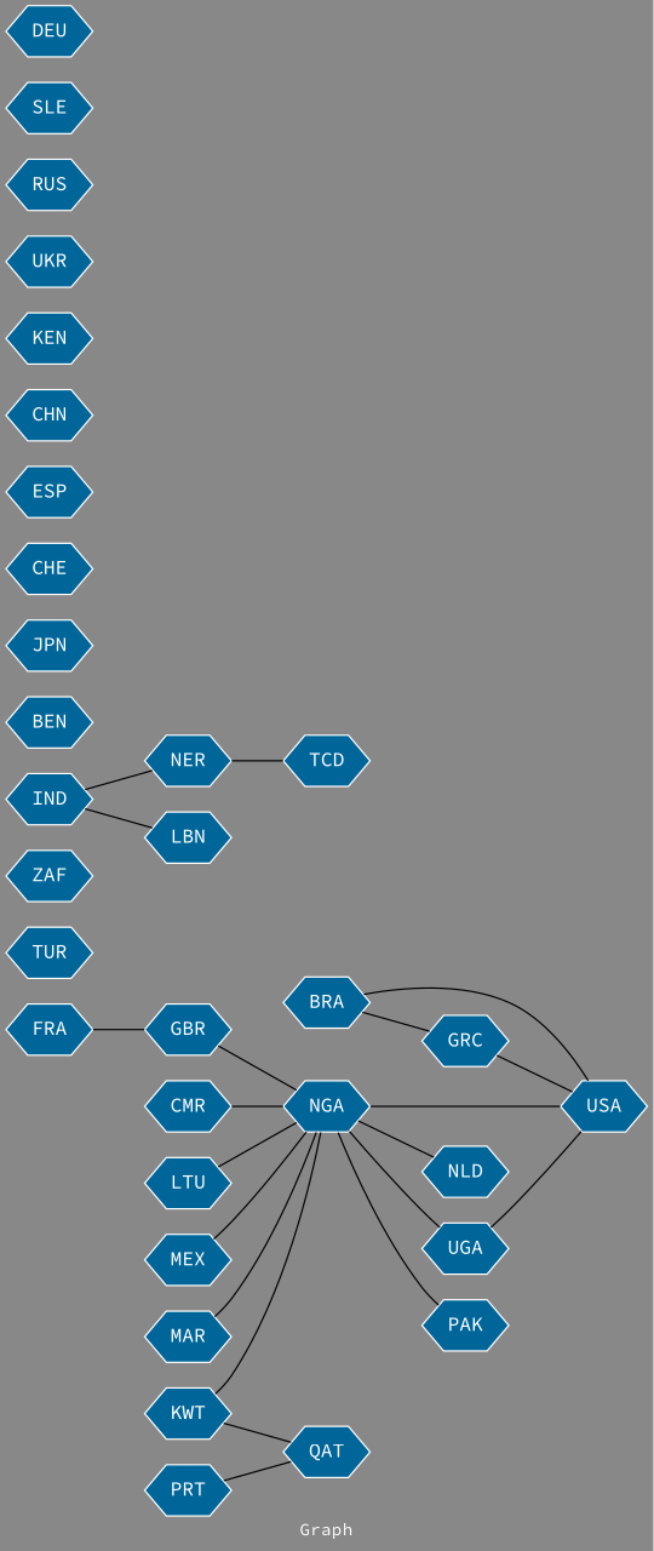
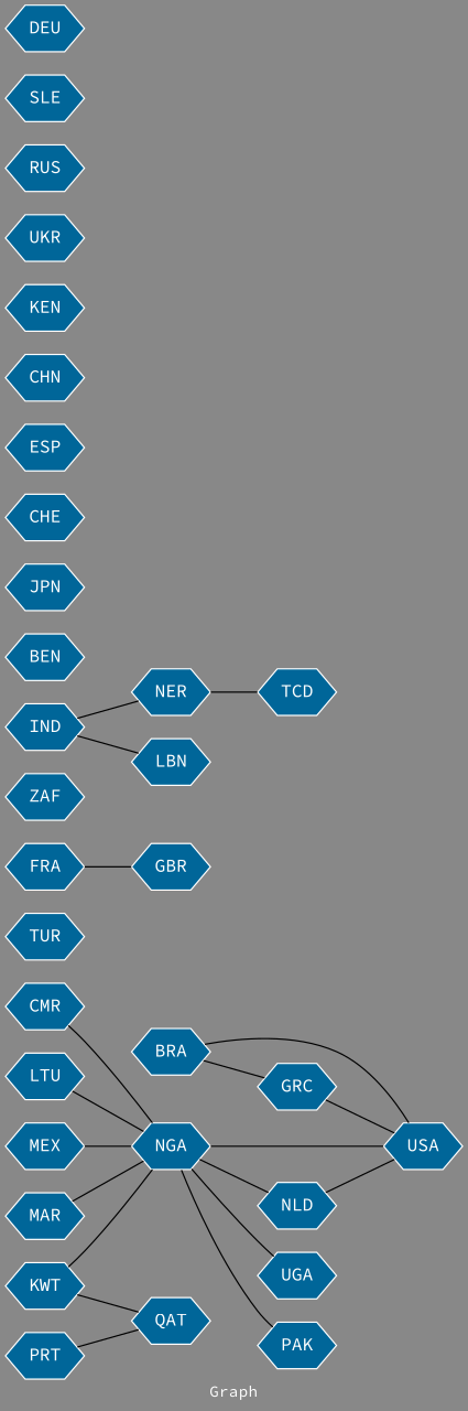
  graph {
    bgcolor="#888888"
    fontcolor=white
    fontname="Source Code Pro"
    fontsize=12
    label="Graph"
    rankdir=LR
    node [color=white fillcolor="#006699" fontcolor=white fontname="Source Code Pro" shape=hexagon style=filled]
    edge [arrowhead=open color=black fontcolor=white fontname="Source Code Pro" fontsize=12 weight=1]
    n1 [label=BRA]
    n2 [label=USA]
    n3 [label=GRC]
    n4 [label=NGA]
    n5 [label=NLD]
    n6 [label=UGA]
    n7 [label=PAK]
    n8 [label=TUR]
    n9 [label=GBR]
    n10 [label=ZAF]
    n11 [label=IND]
    n12 [label=NER]
    n13 [label=LBN]
    n14 [label=TCD]
    n15 [label=BEN]
    n16 [label=CMR]
    n17 [label=KWT]
    n18 [label=QAT]
    n19 [label=FRA]
    n20 [label=PRT]
    n21 [label=JPN]
    n22 [label=CHE]
    n23 [label=ESP]
    n24 [label=CHN]
    n25 [label=LTU]
    n26 [label=KEN]
    n27 [label=UKR]
    n28 [label=RUS]
    n29 [label=SLE]
    n30 [label=MEX]
    n31 [label=MAR]
    n32 [label=DEU]
    n1 -- n2
    n1 -- n3
    n3 -- n2
    n4 -- n2 [weight=7]
    n4 -- n5
    n4 -- n6
    n4 -- n7
-   n6 -- n2
-   n9 -- n4 [weight=4]
+   n5 -- n2
    n11 -- n12
    n11 -- n13
    n12 -- n14
    n16 -- n4
    n17 -- n4
    n17 -- n18
    n19 -- n9
    n20 -- n18
    n25 -- n4
    n30 -- n4
    n31 -- n4
  }
